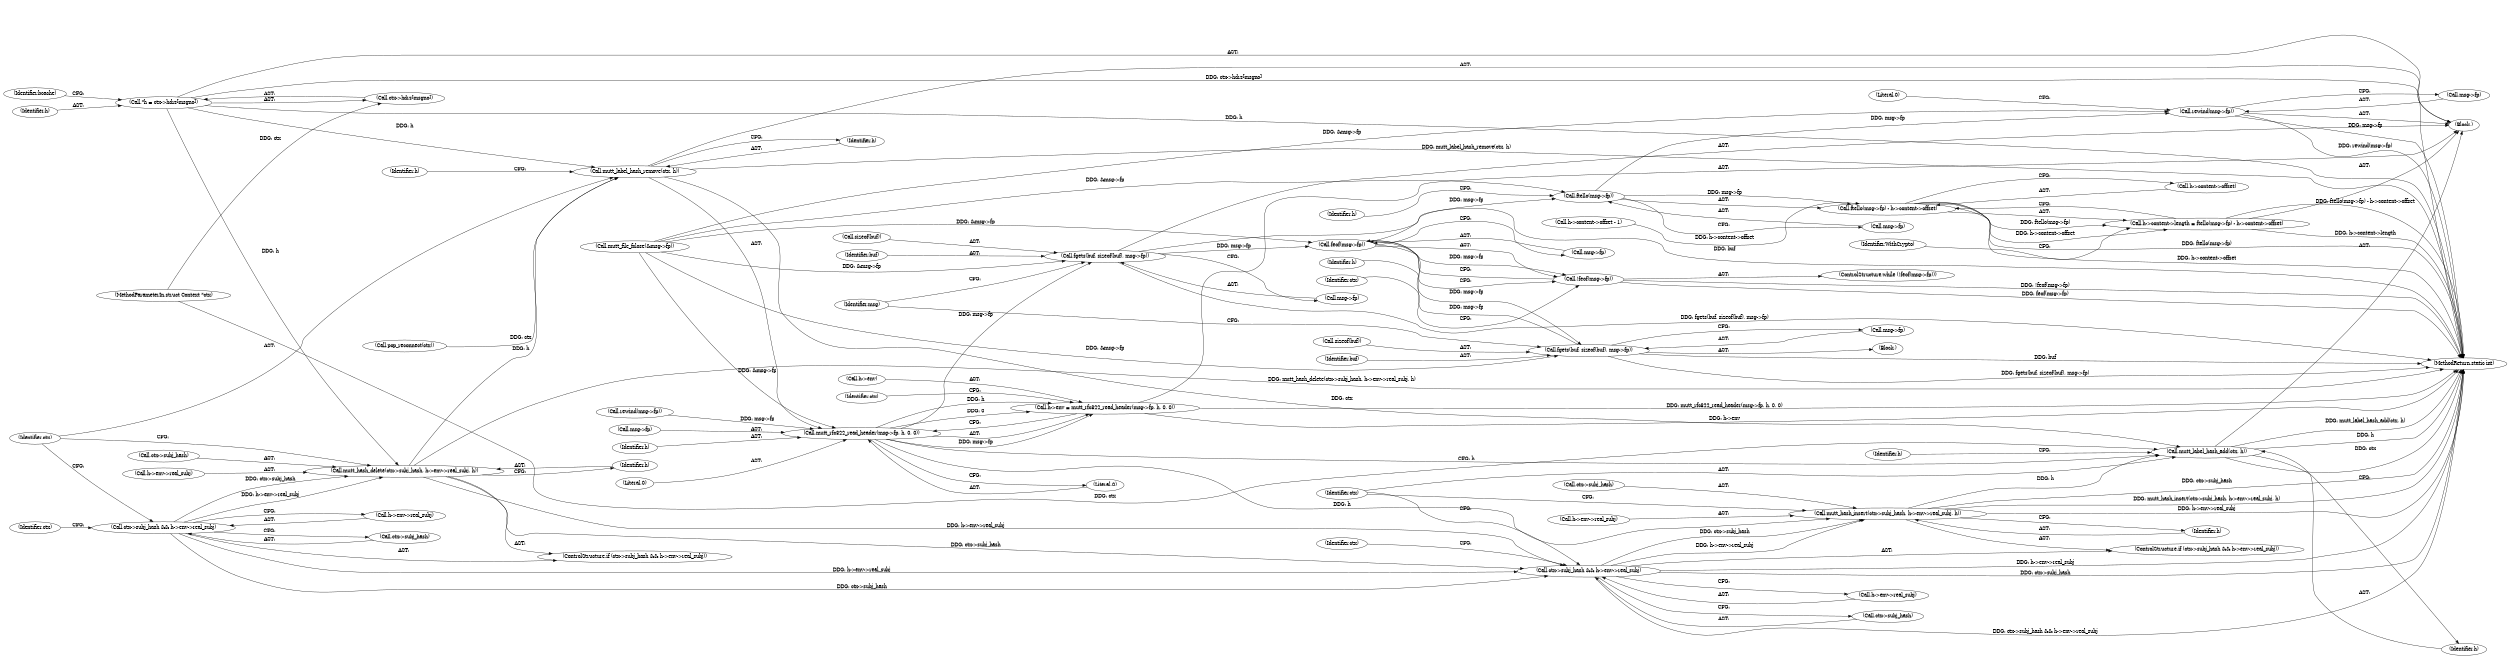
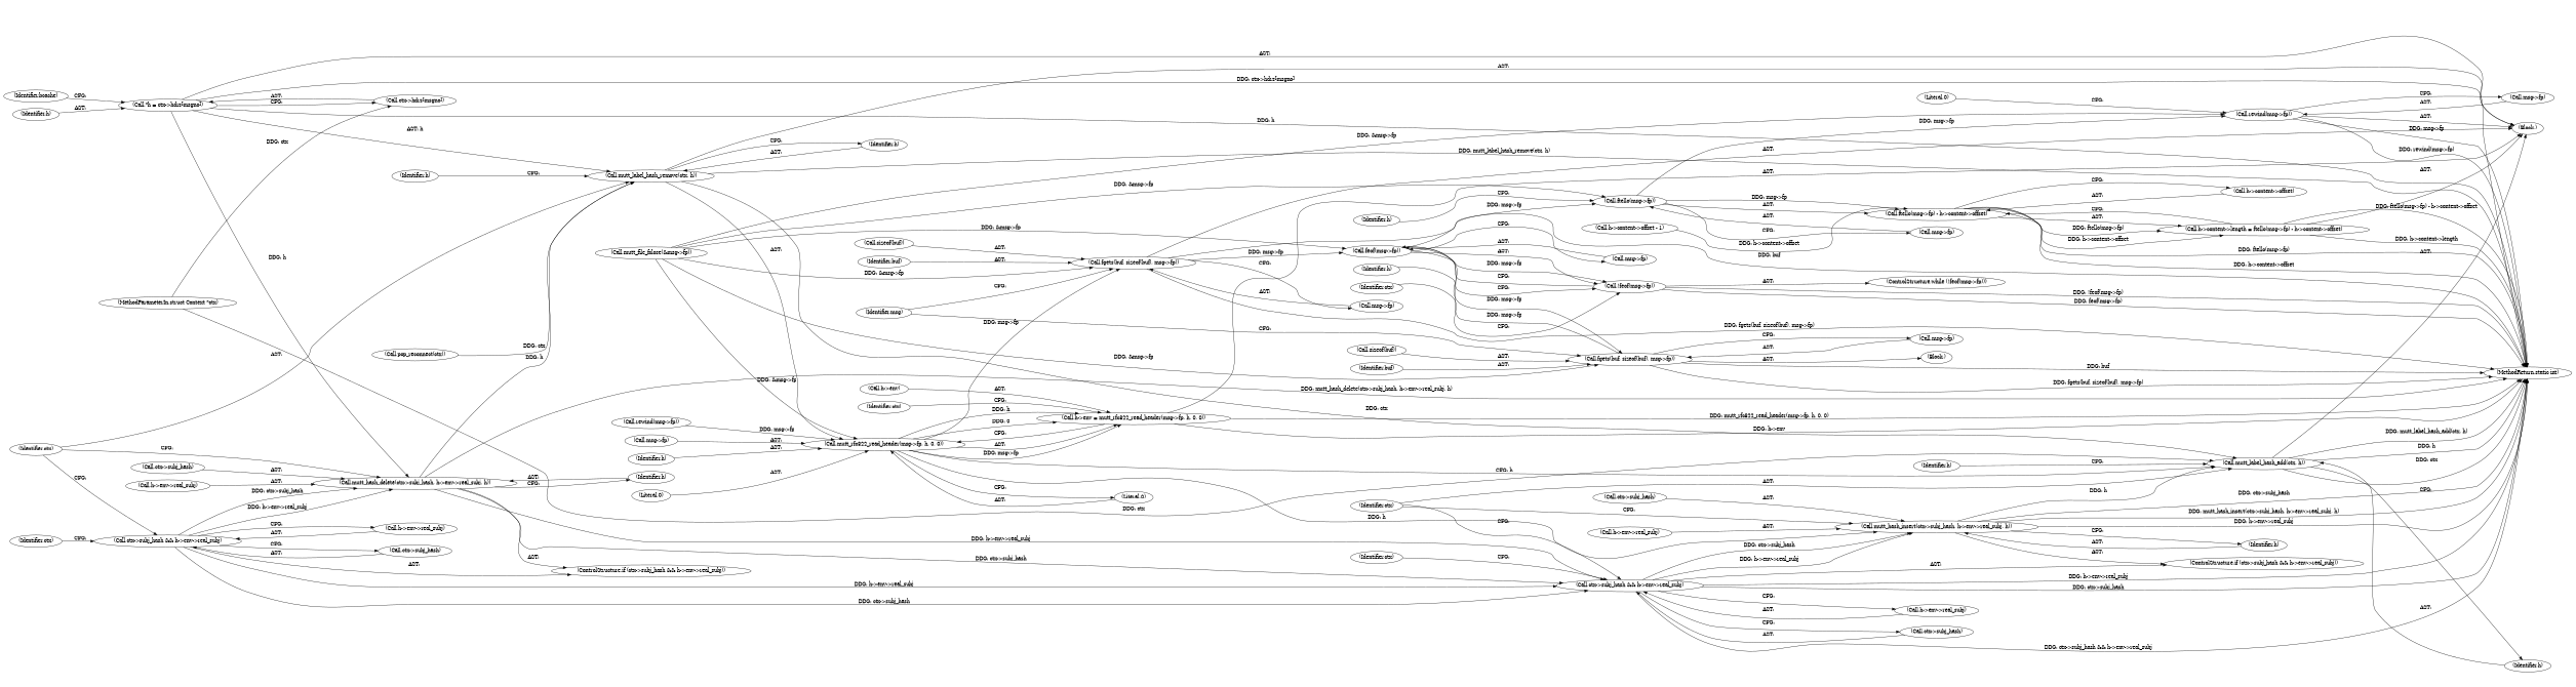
  digraph {
    rankdir=LR
    n1 [label="(Call,mutt_hash_delete(ctx->subj_hash, h->env->real_subj, h))"]
    n2 [label="(Call,mutt_label_hash_remove(ctx, h))"]
    n3 [label="(Call,ctx->subj_hash && h->env->real_subj)"]
    n4 [label="(MethodReturn,static int)"]
    n5 [label="(Identifier,h)"]
    n6 [label="(ControlStructure,if (ctx->subj_hash && h->env->real_subj))"]
    n7 [label="(Block,)"]
    n8 [label="(Call,mutt_rfc822_read_header(msg->fp, h, 0, 0))"]
    n9 [label="(Call,mutt_label_hash_add(ctx, h))"]
    n10 [label="(Identifier,h)"]
    n11 [label="(Call,mutt_hash_insert(ctx->subj_hash, h->env->real_subj, h))"]
    n12 [label="(ControlStructure,if (ctx->subj_hash && h->env->real_subj))"]
    n13 [label="(Call,h->env->real_subj)"]
    n14 [label="(Call,ctx->subj_hash)"]
    n15 [label="(Call,ctx->subj_hash && h->env->real_subj)"]
    n16 [label="(Call,h->env->real_subj)"]
    n17 [label="(Call,ctx->subj_hash)"]
    n18 [label="(Call,*h = ctx->hdrs[msgno])"]
    n19 [label="(Call,ctx->hdrs[msgno])"]
    n20 [label="(Call,h->env = mutt_rfc822_read_header(msg->fp, h, 0, 0))"]
    n21 [label="(Call,fgets(buf, sizeof(buf), msg->fp))"]
    n22 [label="(Literal,0)"]
    n23 [label="(Identifier,h)"]
    n24 [label="(Identifier,h)"]
    n25 [label="(Call,feof(msg->fp))"]
    n26 [label="(Call,msg->fp)"]
    n27 [label="(Call,!feof(msg->fp))"]
    n28 [label="(Call,fgets(buf, sizeof(buf), msg->fp))"]
    n29 [label="(Call,ftello(msg->fp))"]
    n30 [label="(Call,msg->fp)"]
    n31 [label="(ControlStructure,while (!feof(msg->fp)))"]
    n32 [label="(Call,msg->fp)"]
    n33 [label="(Block,)"]
    n34 [label="(Call,ftello(msg->fp) - h->content->offset)"]
    n35 [label="(Call,rewind(msg->fp))"]
    n36 [label="(Call,msg->fp)"]
    n37 [label="(Call,h->content->length = ftello(msg->fp) - h->content->offset)"]
    n38 [label="(Call,h->content->offset)"]
    n39 [label="(Call,msg->fp)"]
    n40 [label="(Call,h->env->real_subj)"]
    n41 [label="(Call,h->content->offset - 1)"]
    n42 [label="(Identifier,h)"]
    n43 [label="(Identifier,bcache)"]
    n44 [label="(Identifier,h)"]
    n45 [label="(Call,ctx->subj_hash)"]
    n46 [label="(Identifier,ctx)"]
    n47 [label="(Identifier,h)"]
    n48 [label="(Identifier,h)"]
    n49 [label="(Call,sizeof(buf))"]
    n50 [label="(Identifier,ctx)"]
    n51 [label="(Literal,0)"]
    n52 [label="(Call,mutt_file_fclose(&msg->fp))"]
    n53 [label="(Call,sizeof(buf))"]
    n54 [label="(Literal,0)"]
    n55 [label="(Identifier,ctx)"]
    n56 [label="(Call,rewind(msg->fp))"]
    n57 [label="(Identifier,h)"]
    n58 [label="(Identifier,ctx)"]
    n59 [label="(Call,ctx->subj_hash)"]
-   n60 [label="(Identifier,WithCrypto)"]
    n61 [label="(Call,pop_reconnect(ctx))"]
    n62 [label="(Identifier,buf)"]
    n63 [label="(Call,h->env)"]
    n64 [label="(Call,h->env->real_subj)"]
    n65 [label="(MethodParameterIn,struct Context *ctx)"]
    n66 [label="(Identifier,ctx)"]
    n67 [label="(Identifier,h)"]
    n68 [label="(Identifier,buf)"]
    n69 [label="(Identifier,msg)"]
    n70 [label="(Call,msg->fp)"]
    n71 [label="(Identifier,ctx)"]
    n1 -> n2 [label="DDG: h"]
    n1 -> n3 [label="DDG: ctx->subj_hash"]
    n1 -> n3 [label="DDG: h->env->real_subj"]
    n1 -> n4 [label="DDG: mutt_hash_delete(ctx->subj_hash, h->env->real_subj, h)"]
    n1 -> n5 [label="CFG: "]
    n1 -> n6 [label="AST: "]
    n2 -> n4 [label="DDG: mutt_label_hash_remove(ctx, h)"]
    n2 -> n7 [label="AST: "]
    n2 -> n8 [label="AST: "]
    n2 -> n9 [label="DDG: ctx"]
    n2 -> n10 [label="CFG: "]
    n3 -> n4 [label="DDG: h->env->real_subj"]
    n3 -> n4 [label="DDG: ctx->subj_hash"]
    n3 -> n4 [label="DDG: ctx->subj_hash && h->env->real_subj"]
    n3 -> n11 [label="DDG: ctx->subj_hash"]
    n3 -> n11 [label="DDG: h->env->real_subj"]
    n3 -> n12 [label="AST: "]
    n3 -> n13 [label="CFG: "]
    n3 -> n14 [label="CFG: "]
    n5 -> n1 [label="AST: "]
    n8 -> n9 [label="CFG: h"]
    n8 -> n11 [label="DDG: h"]
    n8 -> n20 [label="AST: "]
    n8 -> n20 [label="DDG: msg->fp"]
    n8 -> n20 [label="DDG: h"]
    n8 -> n20 [label="DDG: 0"]
    n8 -> n21 [label="DDG: msg->fp"]
    n8 -> n22 [label="CFG: "]
    n9 -> n4 [label="DDG: mutt_label_hash_add(ctx, h)"]
    n9 -> n4 [label="DDG: h"]
    n9 -> n4 [label="DDG: ctx"]
    n9 -> n7 [label="AST: "]
    n9 -> n23 [label="CFG: "]
    n10 -> n2 [label="AST: "]
    n11 -> n4 [label="DDG: mutt_hash_insert(ctx->subj_hash, h->env->real_subj, h)"]
    n11 -> n4 [label="DDG: h->env->real_subj"]
    n11 -> n4 [label="DDG: ctx->subj_hash"]
    n11 -> n9 [label="DDG: h"]
    n11 -> n12 [label="AST: "]
    n11 -> n24 [label="CFG: "]
    n13 -> n3 [label="AST: "]
    n14 -> n3 [label="AST: "]
    n15 -> n1 [label="DDG: ctx->subj_hash"]
    n15 -> n1 [label="DDG: h->env->real_subj"]
    n15 -> n3 [label="DDG: ctx->subj_hash"]
    n15 -> n3 [label="DDG: h->env->real_subj"]
    n15 -> n6 [label="AST: "]
    n15 -> n16 [label="CFG: "]
    n15 -> n17 [label="CFG: "]
    n16 -> n15 [label="AST: "]
    n17 -> n15 [label="AST: "]
    n18 -> n1 [label="DDG: h"]
-   n18 -> n2 [label="DDG: h"]
+   n18 -> n2 [label="AST: h"]
    n18 -> n4 [label="DDG: ctx->hdrs[msgno]"]
    n18 -> n4 [label="DDG: h"]
    n18 -> n7 [label="AST: "]
-   n18 -> n19 [label="AST: "]
+   n18 -> n19 [label="CFG: "]
    n19 -> n18 [label="AST: "]
    n20 -> n4 [label="DDG: mutt_rfc822_read_header(msg->fp, h, 0, 0)"]
    n20 -> n4 [label="DDG: h->env"]
    n20 -> n7 [label="AST: "]
    n20 -> n8 [label="CFG: "]
    n21 -> n4 [label="DDG: buf"]
    n21 -> n4 [label="DDG: fgets(buf, sizeof(buf), msg->fp)"]
    n21 -> n7 [label="AST: "]
    n21 -> n25 [label="DDG: msg->fp"]
    n21 -> n26 [label="CFG: "]
    n22 -> n8 [label="AST: "]
    n23 -> n9 [label="AST: "]
    n24 -> n11 [label="AST: "]
    n25 -> n27 [label="AST: "]
    n25 -> n27 [label="DDG: msg->fp"]
    n25 -> n28 [label="DDG: msg->fp"]
    n25 -> n29 [label="DDG: msg->fp"]
    n25 -> n30 [label="CFG: "]
    n26 -> n21 [label="AST: "]
    n27 -> n4 [label="DDG: !feof(msg->fp)"]
    n27 -> n4 [label="DDG: feof(msg->fp)"]
    n27 -> n25 [label="CFG: "]
    n27 -> n31 [label="AST: "]
    n28 -> n4 [label="DDG: fgets(buf, sizeof(buf), msg->fp)"]
    n28 -> n4 [label="DDG: buf"]
    n28 -> n25 [label="DDG: msg->fp"]
    n28 -> n32 [label="CFG: "]
    n28 -> n33 [label="AST: "]
    n29 -> n34 [label="AST: "]
    n29 -> n34 [label="DDG: msg->fp"]
    n29 -> n35 [label="DDG: msg->fp"]
    n29 -> n36 [label="CFG: "]
    n30 -> n25 [label="AST: "]
    n32 -> n28 [label="AST: "]
    n34 -> n4 [label="DDG: ftello(msg->fp)"]
    n34 -> n4 [label="DDG: h->content->offset"]
    n34 -> n37 [label="AST: "]
    n34 -> n37 [label="DDG: ftello(msg->fp)"]
    n34 -> n37 [label="DDG: h->content->offset"]
    n34 -> n38 [label="CFG: "]
    n35 -> n4 [label="DDG: msg->fp"]
    n35 -> n4 [label="DDG: rewind(msg->fp)"]
    n35 -> n7 [label="AST: "]
    n35 -> n39 [label="CFG: "]
    n36 -> n29 [label="AST: "]
    n37 -> n4 [label="DDG: ftello(msg->fp) - h->content->offset"]
    n37 -> n4 [label="DDG: h->content->length"]
    n37 -> n7 [label="AST: "]
    n37 -> n34 [label="CFG: "]
    n38 -> n34 [label="AST: "]
    n39 -> n35 [label="AST: "]
    n40 -> n1 [label="AST: "]
    n41 -> n34 [label="DDG: h->content->offset"]
    n42 -> n8 [label="AST: "]
    n43 -> n18 [label="CFG: "]
    n44 -> n18 [label="AST: "]
    n45 -> n11 [label="AST: "]
    n46 -> n1 [label="CFG: "]
    n46 -> n2 [label="AST: "]
    n46 -> n15 [label="CFG: "]
    n47 -> n9 [label="CFG: "]
    n48 -> n2 [label="CFG: "]
    n49 -> n28 [label="AST: "]
    n50 -> n27 [label="CFG: "]
    n51 -> n8 [label="AST: "]
    n52 -> n8 [label="DDG: &msg->fp"]
    n52 -> n21 [label="DDG: &msg->fp"]
    n52 -> n25 [label="DDG: &msg->fp"]
    n52 -> n28 [label="DDG: &msg->fp"]
    n52 -> n29 [label="DDG: &msg->fp"]
    n52 -> n35 [label="DDG: &msg->fp"]
    n53 -> n21 [label="AST: "]
    n54 -> n35 [label="CFG: "]
    n55 -> n3 [label="CFG: "]
    n56 -> n8 [label="DDG: msg->fp"]
    n57 -> n29 [label="CFG: "]
    n58 -> n15 [label="CFG: "]
    n59 -> n1 [label="AST: "]
-   n60 -> n37 [label="CFG: "]
    n61 -> n2 [label="DDG: ctx"]
    n62 -> n21 [label="AST: "]
    n63 -> n20 [label="AST: "]
    n64 -> n11 [label="AST: "]
    n65 -> n9 [label="DDG: ctx"]
    n65 -> n19 [label="DDG: ctx"]
    n66 -> n3 [label="CFG: "]
    n66 -> n9 [label="AST: "]
    n66 -> n11 [label="CFG: "]
    n67 -> n27 [label="CFG: "]
    n68 -> n28 [label="AST: "]
    n69 -> n21 [label="CFG: "]
    n69 -> n28 [label="CFG: "]
    n70 -> n8 [label="AST: "]
    n71 -> n20 [label="CFG: "]
  }
